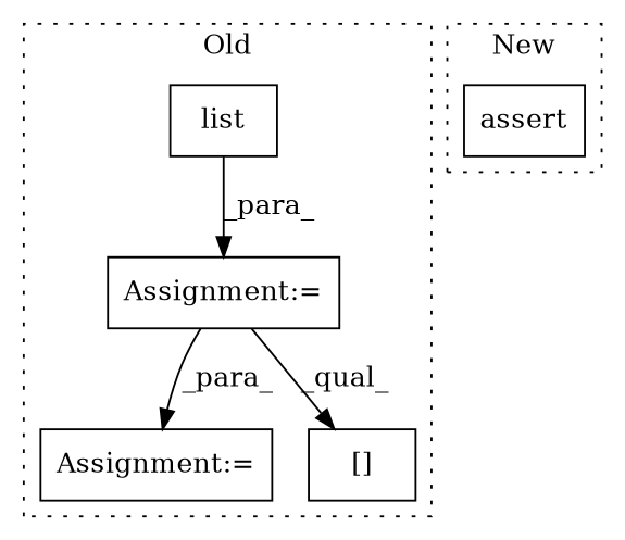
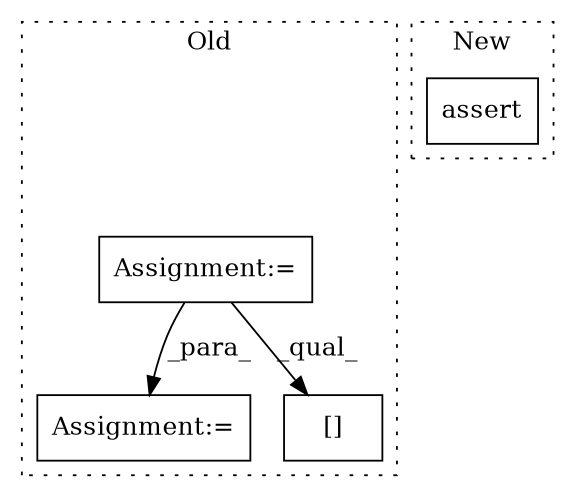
  digraph {
    node [a=7 l=1 shape=box]
-   n1 [a=32 l="5,1" label=list s="1509,1530"]
    n2 [label="Assignment:=" s=1508]
    n3 [label="Assignment:=" s=1550]
    n4 [a=2 l="7,1" label="[]" s="1593,1601"]
    n5 [a=6 l=7 label=assert s=2498]
    subgraph cluster_1 {
      label=Old
      style=dotted
-     n1
      n2
      n3
      n4
    }
    subgraph cluster_2 {
      label=New
      style=dotted
      n5
    }
-   n1 -> n2 [label=_para_]
    n2 -> n3 [label=_para_]
    n2 -> n4 [label=_qual_]
  }
